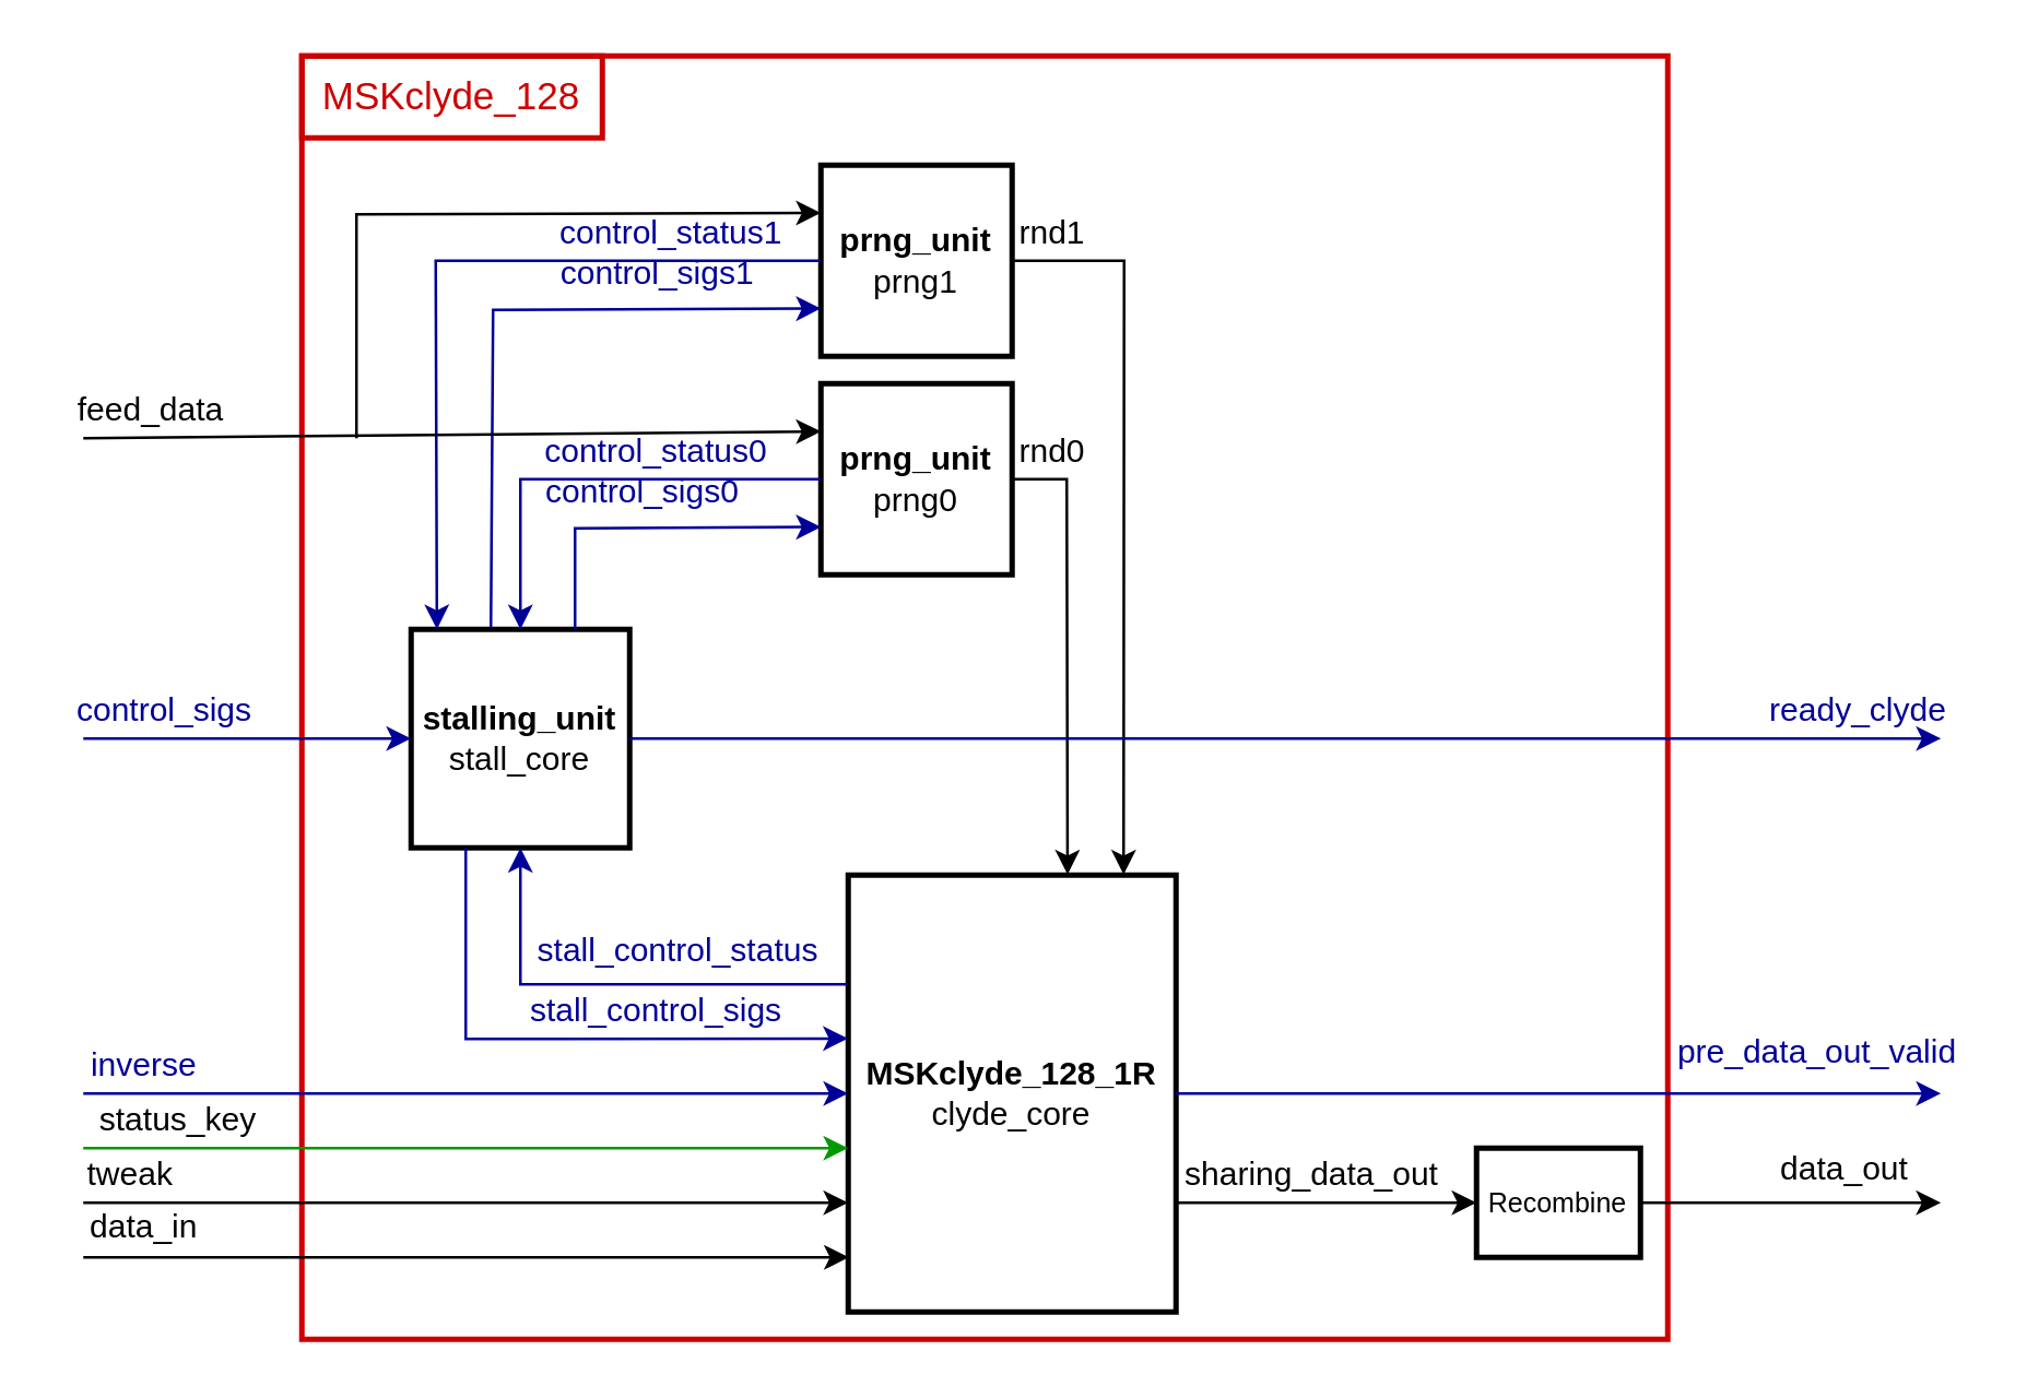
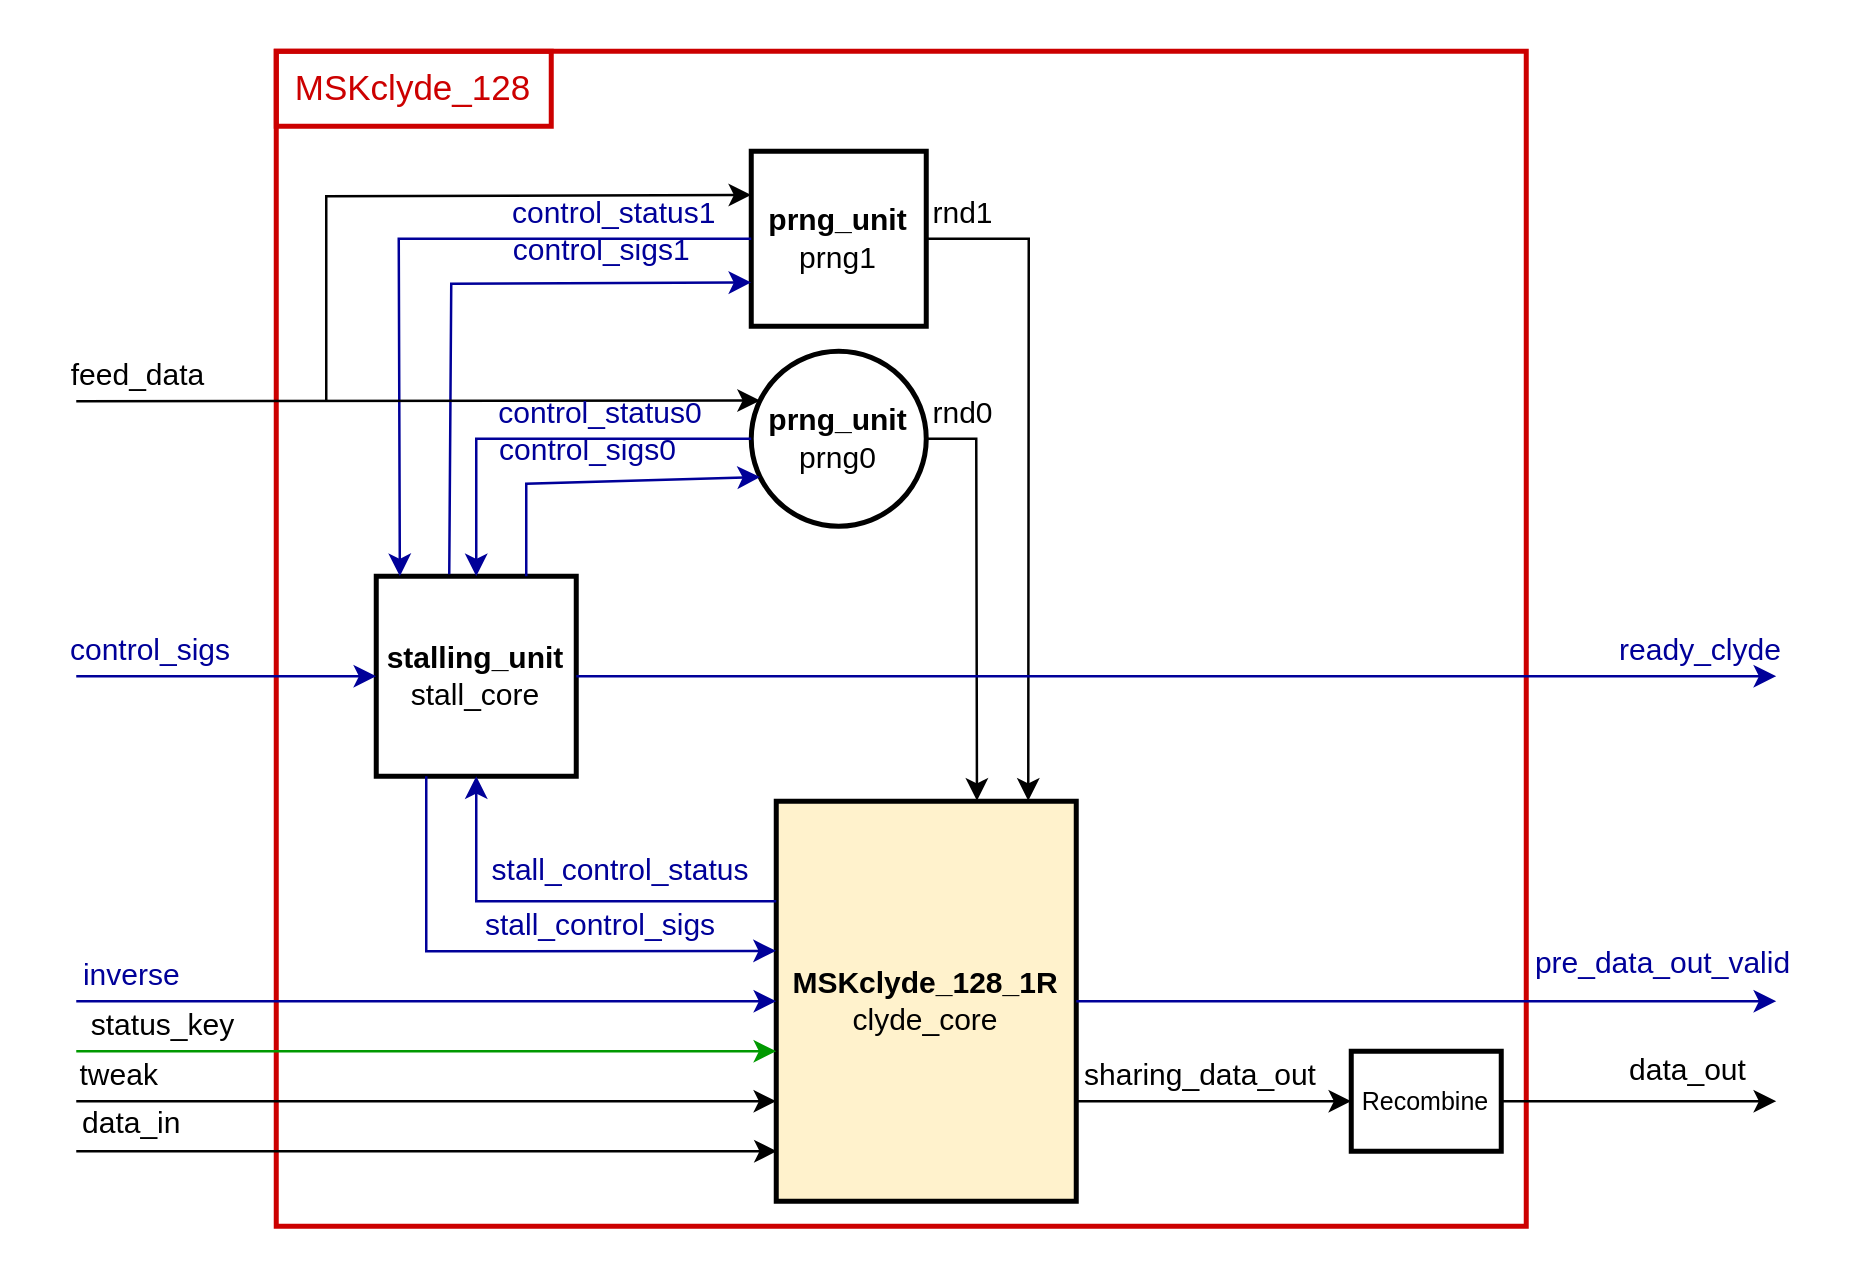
  <mxCell id="0" />
  <mxCell id="1" parent="0" />
  <mxCell id="2" value="" style="rounded=0;whiteSpace=wrap;html=1;strokeWidth=2;fillColor=none;strokeColor=#CC0000;" parent="1" vertex="1"><mxGeometry x="110" y="20" width="500" height="470" as="geometry" /></mxCell>
- <mxCell id="3" value="&lt;div&gt;&lt;b&gt;MSKclyde_128_1R&lt;/b&gt;&lt;/div&gt;&lt;div&gt;clyde_core&lt;br&gt;&lt;/div&gt;" style="rounded=0;whiteSpace=wrap;html=1;strokeWidth=2;" parent="1" vertex="1"><mxGeometry x="310" y="320" width="120" height="160" as="geometry" /></mxCell>
- <mxCell id="4" value="&lt;div&gt;&lt;b&gt;prng_unit&lt;/b&gt;&lt;/div&gt;&lt;div&gt;prng0&lt;br&gt;&lt;/div&gt;" style="rounded=0;whiteSpace=wrap;html=1;strokeWidth=2;" parent="1" vertex="1"><mxGeometry x="300" y="140" width="70" height="70" as="geometry" /></mxCell>
+ <mxCell id="3" value="&lt;div&gt;&lt;b&gt;MSKclyde_128_1R&lt;/b&gt;&lt;/div&gt;&lt;div&gt;clyde_core&lt;br&gt;&lt;/div&gt;" style="rounded=0;whiteSpace=wrap;html=1;strokeWidth=2;fillColor=#fff2cc;" parent="1" vertex="1"><mxGeometry x="310" y="320" width="120" height="160" as="geometry" /></mxCell>
+ <mxCell id="4" value="&lt;div&gt;&lt;b&gt;prng_unit&lt;/b&gt;&lt;/div&gt;&lt;div&gt;prng0&lt;br&gt;&lt;/div&gt;" style="ellipse;whiteSpace=wrap;html=1;strokeWidth=2;" parent="1" vertex="1"><mxGeometry x="300" y="140" width="70" height="70" as="geometry" /></mxCell>
  <mxCell id="5" value="&lt;div&gt;&lt;b&gt;prng_unit&lt;/b&gt;&lt;/div&gt;&lt;div&gt;prng1&lt;/div&gt;" style="rounded=0;whiteSpace=wrap;html=1;strokeWidth=2;" parent="1" vertex="1"><mxGeometry x="300" y="60" width="70" height="70" as="geometry" /></mxCell>
  <mxCell id="6" value="&lt;div&gt;&lt;b&gt;stalling_unit&lt;/b&gt;&lt;/div&gt;&lt;div&gt;stall_core&lt;br&gt;&lt;/div&gt;" style="whiteSpace=wrap;html=1;aspect=fixed;strokeWidth=2;" parent="1" vertex="1"><mxGeometry x="150" y="230" width="80" height="80" as="geometry" /></mxCell>
  <mxCell id="7" value="" style="endArrow=classic;html=1;exitX=0.25;exitY=1;exitDx=0;exitDy=0;entryX=-0.001;entryY=0.374;entryDx=0;entryDy=0;rounded=0;entryPerimeter=0;strokeColor=#000099;" parent="1" source="6" target="3" edge="1"><mxGeometry width="50" height="50" relative="1" as="geometry"><mxPoint x="260" y="270" as="sourcePoint" /><mxPoint x="310" y="220" as="targetPoint" /><Array as="points"><mxPoint x="170" y="380" /></Array></mxGeometry></mxCell>
  <mxCell id="8" value="" style="endArrow=classic;html=1;entryX=0.5;entryY=1;entryDx=0;entryDy=0;exitX=0;exitY=0.25;exitDx=0;exitDy=0;rounded=0;strokeColor=#000099;" parent="1" source="3" target="6" edge="1"><mxGeometry width="50" height="50" relative="1" as="geometry"><mxPoint x="340" y="350" as="sourcePoint" /><mxPoint x="480" y="280" as="targetPoint" /><Array as="points"><mxPoint x="190" y="360" /><mxPoint x="190" y="340" /></Array></mxGeometry></mxCell>
  <mxCell id="9" value="" style="endArrow=classic;html=1;exitX=1;exitY=0.5;exitDx=0;exitDy=0;entryX=0.669;entryY=-0.001;entryDx=0;entryDy=0;rounded=0;entryPerimeter=0;" parent="1" source="4" target="3" edge="1"><mxGeometry width="50" height="50" relative="1" as="geometry"><mxPoint x="340" y="290" as="sourcePoint" /><mxPoint x="390" y="240" as="targetPoint" /><Array as="points"><mxPoint x="390" y="175" /></Array></mxGeometry></mxCell>
  <mxCell id="10" value="" style="endArrow=classic;html=1;exitX=1;exitY=0.5;exitDx=0;exitDy=0;rounded=0;entryX=0.84;entryY=-0.001;entryDx=0;entryDy=0;entryPerimeter=0;" parent="1" source="5" edge="1" target="3"><mxGeometry width="50" height="50" relative="1" as="geometry"><mxPoint x="340" y="290" as="sourcePoint" /><mxPoint x="430" y="320" as="targetPoint" /><Array as="points"><mxPoint x="411" y="95" /></Array></mxGeometry></mxCell>
  <mxCell id="11" value="" style="endArrow=classic;html=1;entryX=0;entryY=0.75;entryDx=0;entryDy=0;exitX=0.75;exitY=0;exitDx=0;exitDy=0;rounded=0;strokeColor=#000099;" parent="1" source="6" target="4" edge="1"><mxGeometry width="50" height="50" relative="1" as="geometry"><mxPoint x="221" y="251" as="sourcePoint" /><mxPoint x="260" y="210" as="targetPoint" /><Array as="points"><mxPoint x="210" y="193" /></Array></mxGeometry></mxCell>
  <mxCell id="12" value="" style="endArrow=classic;html=1;exitX=0;exitY=0.5;exitDx=0;exitDy=0;rounded=0;strokeColor=#000099;" parent="1" source="4" edge="1"><mxGeometry width="50" height="50" relative="1" as="geometry"><mxPoint x="240" y="270" as="sourcePoint" /><mxPoint x="190" y="230" as="targetPoint" /><Array as="points"><mxPoint x="190" y="175" /><mxPoint x="190" y="230" /></Array></mxGeometry></mxCell>
  <mxCell id="13" value="" style="endArrow=classic;html=1;entryX=0;entryY=0.75;entryDx=0;entryDy=0;rounded=0;strokeColor=#000099;exitX=0.365;exitY=-0.01;exitDx=0;exitDy=0;exitPerimeter=0;" parent="1" source="6" target="5" edge="1"><mxGeometry width="50" height="50" relative="1" as="geometry"><mxPoint x="270" y="230" as="sourcePoint" /><mxPoint x="320" y="180" as="targetPoint" /><Array as="points"><mxPoint x="180" y="113" /></Array></mxGeometry></mxCell>
  <mxCell id="14" value="" style="endArrow=classic;html=1;entryX=0.118;entryY=0;entryDx=0;entryDy=0;entryPerimeter=0;exitX=0;exitY=0.5;exitDx=0;exitDy=0;rounded=0;strokeColor=#000099;" parent="1" source="5" target="6" edge="1"><mxGeometry width="50" height="50" relative="1" as="geometry"><mxPoint x="270" y="230" as="sourcePoint" /><mxPoint x="320" y="180" as="targetPoint" /><Array as="points"><mxPoint x="159" y="95" /></Array></mxGeometry></mxCell>
  <mxCell id="15" value="" style="endArrow=classic;html=1;entryX=0;entryY=0.5;entryDx=0;entryDy=0;strokeColor=#000099;" parent="1" target="3" edge="1"><mxGeometry width="50" height="50" relative="1" as="geometry"><mxPoint x="30" y="400" as="sourcePoint" /><mxPoint x="350" y="310" as="targetPoint" /></mxGeometry></mxCell>
  <mxCell id="16" value="" style="endArrow=classic;html=1;entryX=0;entryY=0.625;entryDx=0;entryDy=0;entryPerimeter=0;strokeColor=#009900;" parent="1" target="3" edge="1"><mxGeometry width="50" height="50" relative="1" as="geometry"><mxPoint x="30" y="420" as="sourcePoint" /><mxPoint x="320" y="390" as="targetPoint" /></mxGeometry></mxCell>
  <mxCell id="17" value="" style="endArrow=classic;html=1;entryX=0;entryY=0.75;entryDx=0;entryDy=0;" parent="1" target="3" edge="1"><mxGeometry width="50" height="50" relative="1" as="geometry"><mxPoint x="30" y="440" as="sourcePoint" /><mxPoint x="320" y="410" as="targetPoint" /></mxGeometry></mxCell>
  <mxCell id="18" value="" style="endArrow=classic;html=1;entryX=0.002;entryY=0.875;entryDx=0;entryDy=0;entryPerimeter=0;" parent="1" target="3" edge="1"><mxGeometry width="50" height="50" relative="1" as="geometry"><mxPoint x="30" y="460" as="sourcePoint" /><mxPoint x="330" y="430" as="targetPoint" /></mxGeometry></mxCell>
  <mxCell id="19" value="" style="endArrow=classic;html=1;exitX=1;exitY=0.5;exitDx=0;exitDy=0;strokeColor=#000099;" parent="1" source="3" edge="1"><mxGeometry width="50" height="50" relative="1" as="geometry"><mxPoint x="490" y="435" as="sourcePoint" /><mxPoint x="710" y="400" as="targetPoint" /></mxGeometry></mxCell>
  <mxCell id="20" value="" style="endArrow=classic;html=1;entryX=0;entryY=0.5;entryDx=0;entryDy=0;strokeColor=#000099;" parent="1" target="6" edge="1"><mxGeometry width="50" height="50" relative="1" as="geometry"><mxPoint x="30" y="270" as="sourcePoint" /><mxPoint x="190" y="230" as="targetPoint" /></mxGeometry></mxCell>
  <mxCell id="21" value="" style="endArrow=classic;html=1;exitX=1;exitY=0.5;exitDx=0;exitDy=0;strokeColor=#000099;" parent="1" source="6" edge="1"><mxGeometry width="50" height="50" relative="1" as="geometry"><mxPoint x="280" y="310" as="sourcePoint" /><mxPoint x="710" y="270" as="targetPoint" /></mxGeometry></mxCell>
  <mxCell id="22" value="" style="endArrow=classic;html=1;entryX=0;entryY=0.25;entryDx=0;entryDy=0;strokeColor=none;rounded=0;" parent="1" target="5" edge="1"><mxGeometry width="50" height="50" relative="1" as="geometry"><mxPoint x="41.25" y="130" as="sourcePoint" /><mxPoint x="210" y="120" as="targetPoint" /><Array as="points"><mxPoint x="50" y="95" /></Array></mxGeometry></mxCell>
  <mxCell id="23" value="" style="endArrow=classic;html=1;strokeColor=#000000;entryX=0;entryY=0.25;entryDx=0;entryDy=0;rounded=0;" parent="1" target="5" edge="1"><mxGeometry width="50" height="50" relative="1" as="geometry"><mxPoint x="130" y="160" as="sourcePoint" /><mxPoint x="200" y="100" as="targetPoint" /><Array as="points"><mxPoint x="130" y="120" /><mxPoint x="130" y="78" /></Array></mxGeometry></mxCell>
  <mxCell id="24" value="" style="endArrow=classic;html=1;strokeColor=#000000;entryX=0;entryY=0.25;entryDx=0;entryDy=0;" parent="1" target="4" edge="1"><mxGeometry width="50" height="50" relative="1" as="geometry"><mxPoint x="30" y="160" as="sourcePoint" /><mxPoint x="220" y="160" as="targetPoint" /></mxGeometry></mxCell>
  <mxCell id="25" value="&lt;font color=&quot;#000099&quot;&gt;inverse&lt;/font&gt;" style="text;html=1;strokeColor=none;fillColor=none;align=center;verticalAlign=middle;whiteSpace=wrap;rounded=0;" parent="1" vertex="1"><mxGeometry x="30" y="385" width="45" height="10" as="geometry" /></mxCell>
  <mxCell id="26" value="&lt;font color=&quot;#000099&quot;&gt;stall_control_sigs&lt;/font&gt;" style="text;html=1;strokeColor=none;fillColor=none;align=center;verticalAlign=middle;whiteSpace=wrap;rounded=0;" parent="1" vertex="1"><mxGeometry x="205" y="362" width="70" height="15" as="geometry" /></mxCell>
  <mxCell id="27" value="&lt;font color=&quot;#000099&quot;&gt;stall_control_status&lt;/font&gt;" style="text;html=1;strokeColor=none;fillColor=none;align=center;verticalAlign=middle;whiteSpace=wrap;rounded=0;" parent="1" vertex="1"><mxGeometry x="207.5" y="340" width="80" height="15" as="geometry" /></mxCell>
  <mxCell id="28" value="" style="endArrow=classic;html=1;entryX=0;entryY=0.25;entryDx=0;entryDy=0;strokeColor=none;rounded=0;" parent="1" edge="1"><mxGeometry width="50" height="50" relative="1" as="geometry"><mxPoint x="50" y="170" as="sourcePoint" /><mxPoint x="20" y="132.5" as="targetPoint" /><Array as="points" /></mxGeometry></mxCell>
  <mxCell id="29" value="feed_data" style="text;html=1;strokeColor=none;fillColor=none;align=center;verticalAlign=middle;whiteSpace=wrap;rounded=0;" parent="1" vertex="1"><mxGeometry x="30" y="140" width="50" height="20" as="geometry" /></mxCell>
  <mxCell id="30" value="&lt;font color=&quot;#000099&quot;&gt;control_sigs&lt;/font&gt;" style="text;html=1;strokeColor=none;fillColor=none;align=center;verticalAlign=middle;whiteSpace=wrap;rounded=0;" parent="1" vertex="1"><mxGeometry x="30" y="250" width="60" height="20" as="geometry" /></mxCell>
  <mxCell id="31" value="&lt;font color=&quot;#000099&quot;&gt;control_sigs0&lt;/font&gt;" style="text;html=1;strokeColor=none;fillColor=none;align=center;verticalAlign=middle;whiteSpace=wrap;rounded=0;" parent="1" vertex="1"><mxGeometry x="200" y="170" width="70" height="20" as="geometry" /></mxCell>
  <mxCell id="32" value="&lt;font color=&quot;#000099&quot;&gt;control_status0&lt;/font&gt;" style="text;html=1;strokeColor=none;fillColor=none;align=center;verticalAlign=middle;whiteSpace=wrap;rounded=0;" parent="1" vertex="1"><mxGeometry x="195" y="160" width="90" height="10" as="geometry" /></mxCell>
  <mxCell id="33" value="&lt;font color=&quot;#000099&quot;&gt;control_sigs1&lt;/font&gt;" style="text;html=1;strokeColor=none;fillColor=none;align=center;verticalAlign=middle;whiteSpace=wrap;rounded=0;" parent="1" vertex="1"><mxGeometry x="202.5" y="90" width="75" height="20" as="geometry" /></mxCell>
  <mxCell id="34" value="&lt;font color=&quot;#000099&quot;&gt;control_status1&lt;/font&gt;" style="text;html=1;strokeColor=none;fillColor=none;align=center;verticalAlign=middle;whiteSpace=wrap;rounded=0;" parent="1" vertex="1"><mxGeometry x="202.5" y="80" width="85" height="10" as="geometry" /></mxCell>
  <mxCell id="35" value="&lt;font color=&quot;#000099&quot;&gt;ready_clyde&lt;/font&gt;" style="text;html=1;strokeColor=none;fillColor=none;align=center;verticalAlign=middle;whiteSpace=wrap;rounded=0;" parent="1" vertex="1"><mxGeometry x="650" y="255" width="60" height="10" as="geometry" /></mxCell>
  <mxCell id="36" value="&lt;font color=&quot;#000099&quot;&gt;pre_data_out_valid&lt;/font&gt;" style="text;html=1;strokeColor=none;fillColor=none;align=center;verticalAlign=middle;whiteSpace=wrap;rounded=0;" parent="1" vertex="1"><mxGeometry x="610" y="377" width="110" height="15" as="geometry" /></mxCell>
  <mxCell id="37" value="data_out" style="text;html=1;strokeColor=none;fillColor=none;align=center;verticalAlign=middle;whiteSpace=wrap;rounded=0;" parent="1" vertex="1"><mxGeometry x="650" y="417.5" width="50" height="20" as="geometry" /></mxCell>
  <mxCell id="38" value="status_key" style="text;html=1;strokeColor=none;fillColor=none;align=center;verticalAlign=middle;whiteSpace=wrap;rounded=0;" parent="1" vertex="1"><mxGeometry x="30" y="400" width="70" height="20" as="geometry" /></mxCell>
  <mxCell id="39" value="tweak" style="text;html=1;strokeColor=none;fillColor=none;align=center;verticalAlign=middle;whiteSpace=wrap;rounded=0;" parent="1" vertex="1"><mxGeometry x="30" y="422.5" width="35" height="15" as="geometry" /></mxCell>
  <mxCell id="40" value="data_in" style="text;html=1;strokeColor=none;fillColor=none;align=center;verticalAlign=middle;whiteSpace=wrap;rounded=0;" parent="1" vertex="1"><mxGeometry x="30" y="440" width="45" height="17.5" as="geometry" /></mxCell>
  <mxCell id="41" value="rnd1" style="text;html=1;strokeColor=none;fillColor=none;align=center;verticalAlign=middle;whiteSpace=wrap;rounded=0;" parent="1" vertex="1"><mxGeometry x="370" y="80" width="30" height="10" as="geometry" /></mxCell>
  <mxCell id="42" value="rnd0" style="text;html=1;strokeColor=none;fillColor=none;align=center;verticalAlign=middle;whiteSpace=wrap;rounded=0;" parent="1" vertex="1"><mxGeometry x="370" y="160" width="30" height="10" as="geometry" /></mxCell>
  <mxCell id="43" value="&lt;font style=&quot;font-size: 14px&quot; color=&quot;#CC0000&quot;&gt;MSKclyde_128&lt;/font&gt;" style="text;html=1;strokeColor=#CC0000;fillColor=none;align=center;verticalAlign=middle;whiteSpace=wrap;rounded=0;strokeWidth=2;" parent="1" vertex="1"><mxGeometry x="110" y="20" width="110" height="30" as="geometry" /></mxCell>
  <mxCell id="44" value="&lt;font style=&quot;font-size: 10px&quot;&gt;Recombine&lt;/font&gt;" style="rounded=0;whiteSpace=wrap;html=1;strokeWidth=2;" vertex="1" parent="1"><mxGeometry x="540" y="420" width="60" height="40" as="geometry" /></mxCell>
  <mxCell id="45" value="" style="endArrow=classic;html=1;strokeColor=#000000;exitX=1;exitY=0.75;exitDx=0;exitDy=0;entryX=0;entryY=0.5;entryDx=0;entryDy=0;" edge="1" parent="1" source="3" target="44"><mxGeometry width="50" height="50" relative="1" as="geometry"><mxPoint x="500" y="490" as="sourcePoint" /><mxPoint x="550" y="440" as="targetPoint" /></mxGeometry></mxCell>
  <mxCell id="46" value="" style="endArrow=classic;html=1;strokeColor=#000000;exitX=1;exitY=0.5;exitDx=0;exitDy=0;" edge="1" parent="1" source="44"><mxGeometry width="50" height="50" relative="1" as="geometry"><mxPoint x="500" y="480" as="sourcePoint" /><mxPoint x="710" y="440" as="targetPoint" /></mxGeometry></mxCell>
  <mxCell id="47" value="sharing_data_out" style="text;html=1;strokeColor=none;fillColor=none;align=center;verticalAlign=middle;whiteSpace=wrap;rounded=0;" vertex="1" parent="1"><mxGeometry x="430" y="420" width="100" height="20" as="geometry" /></mxCell>
